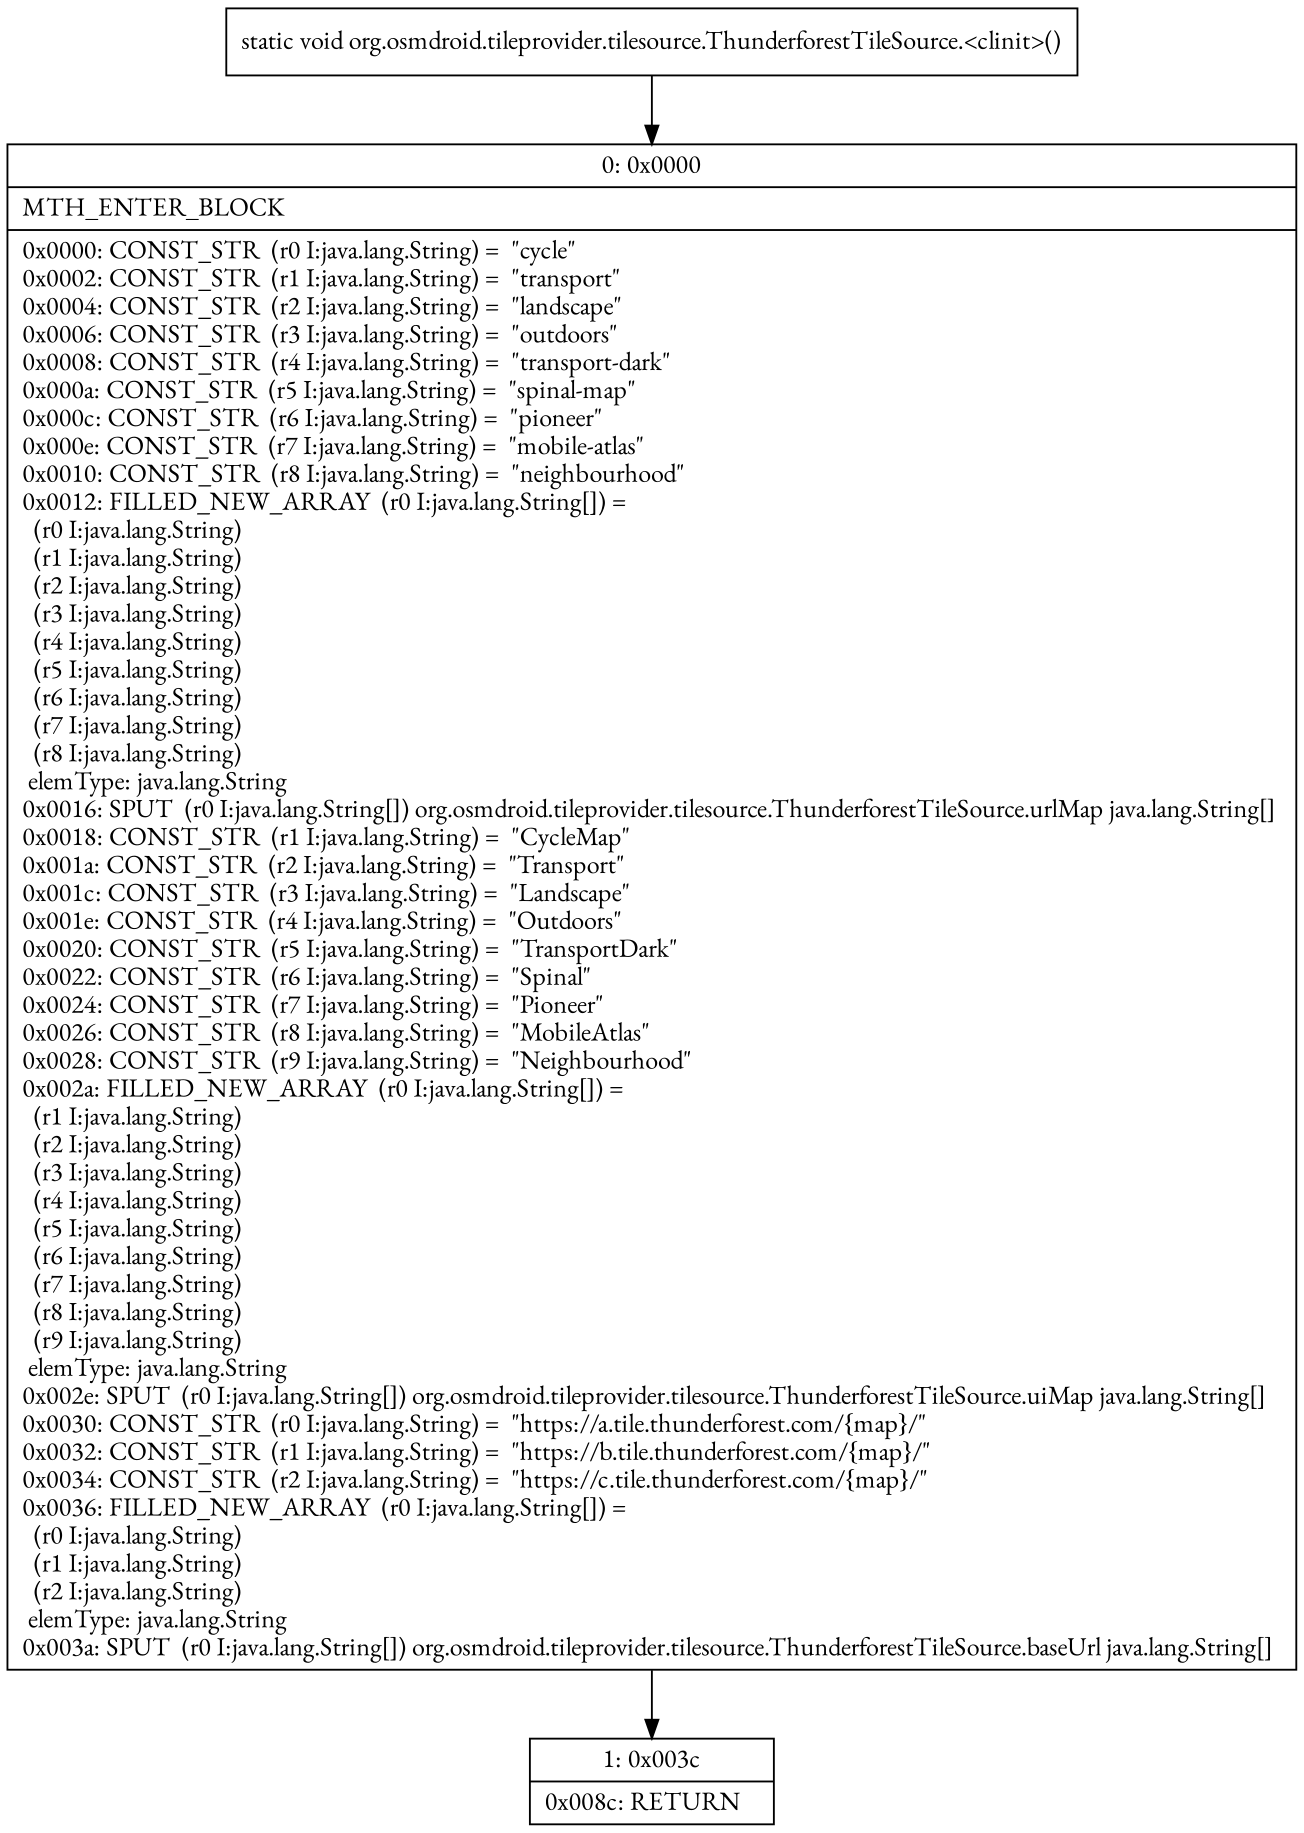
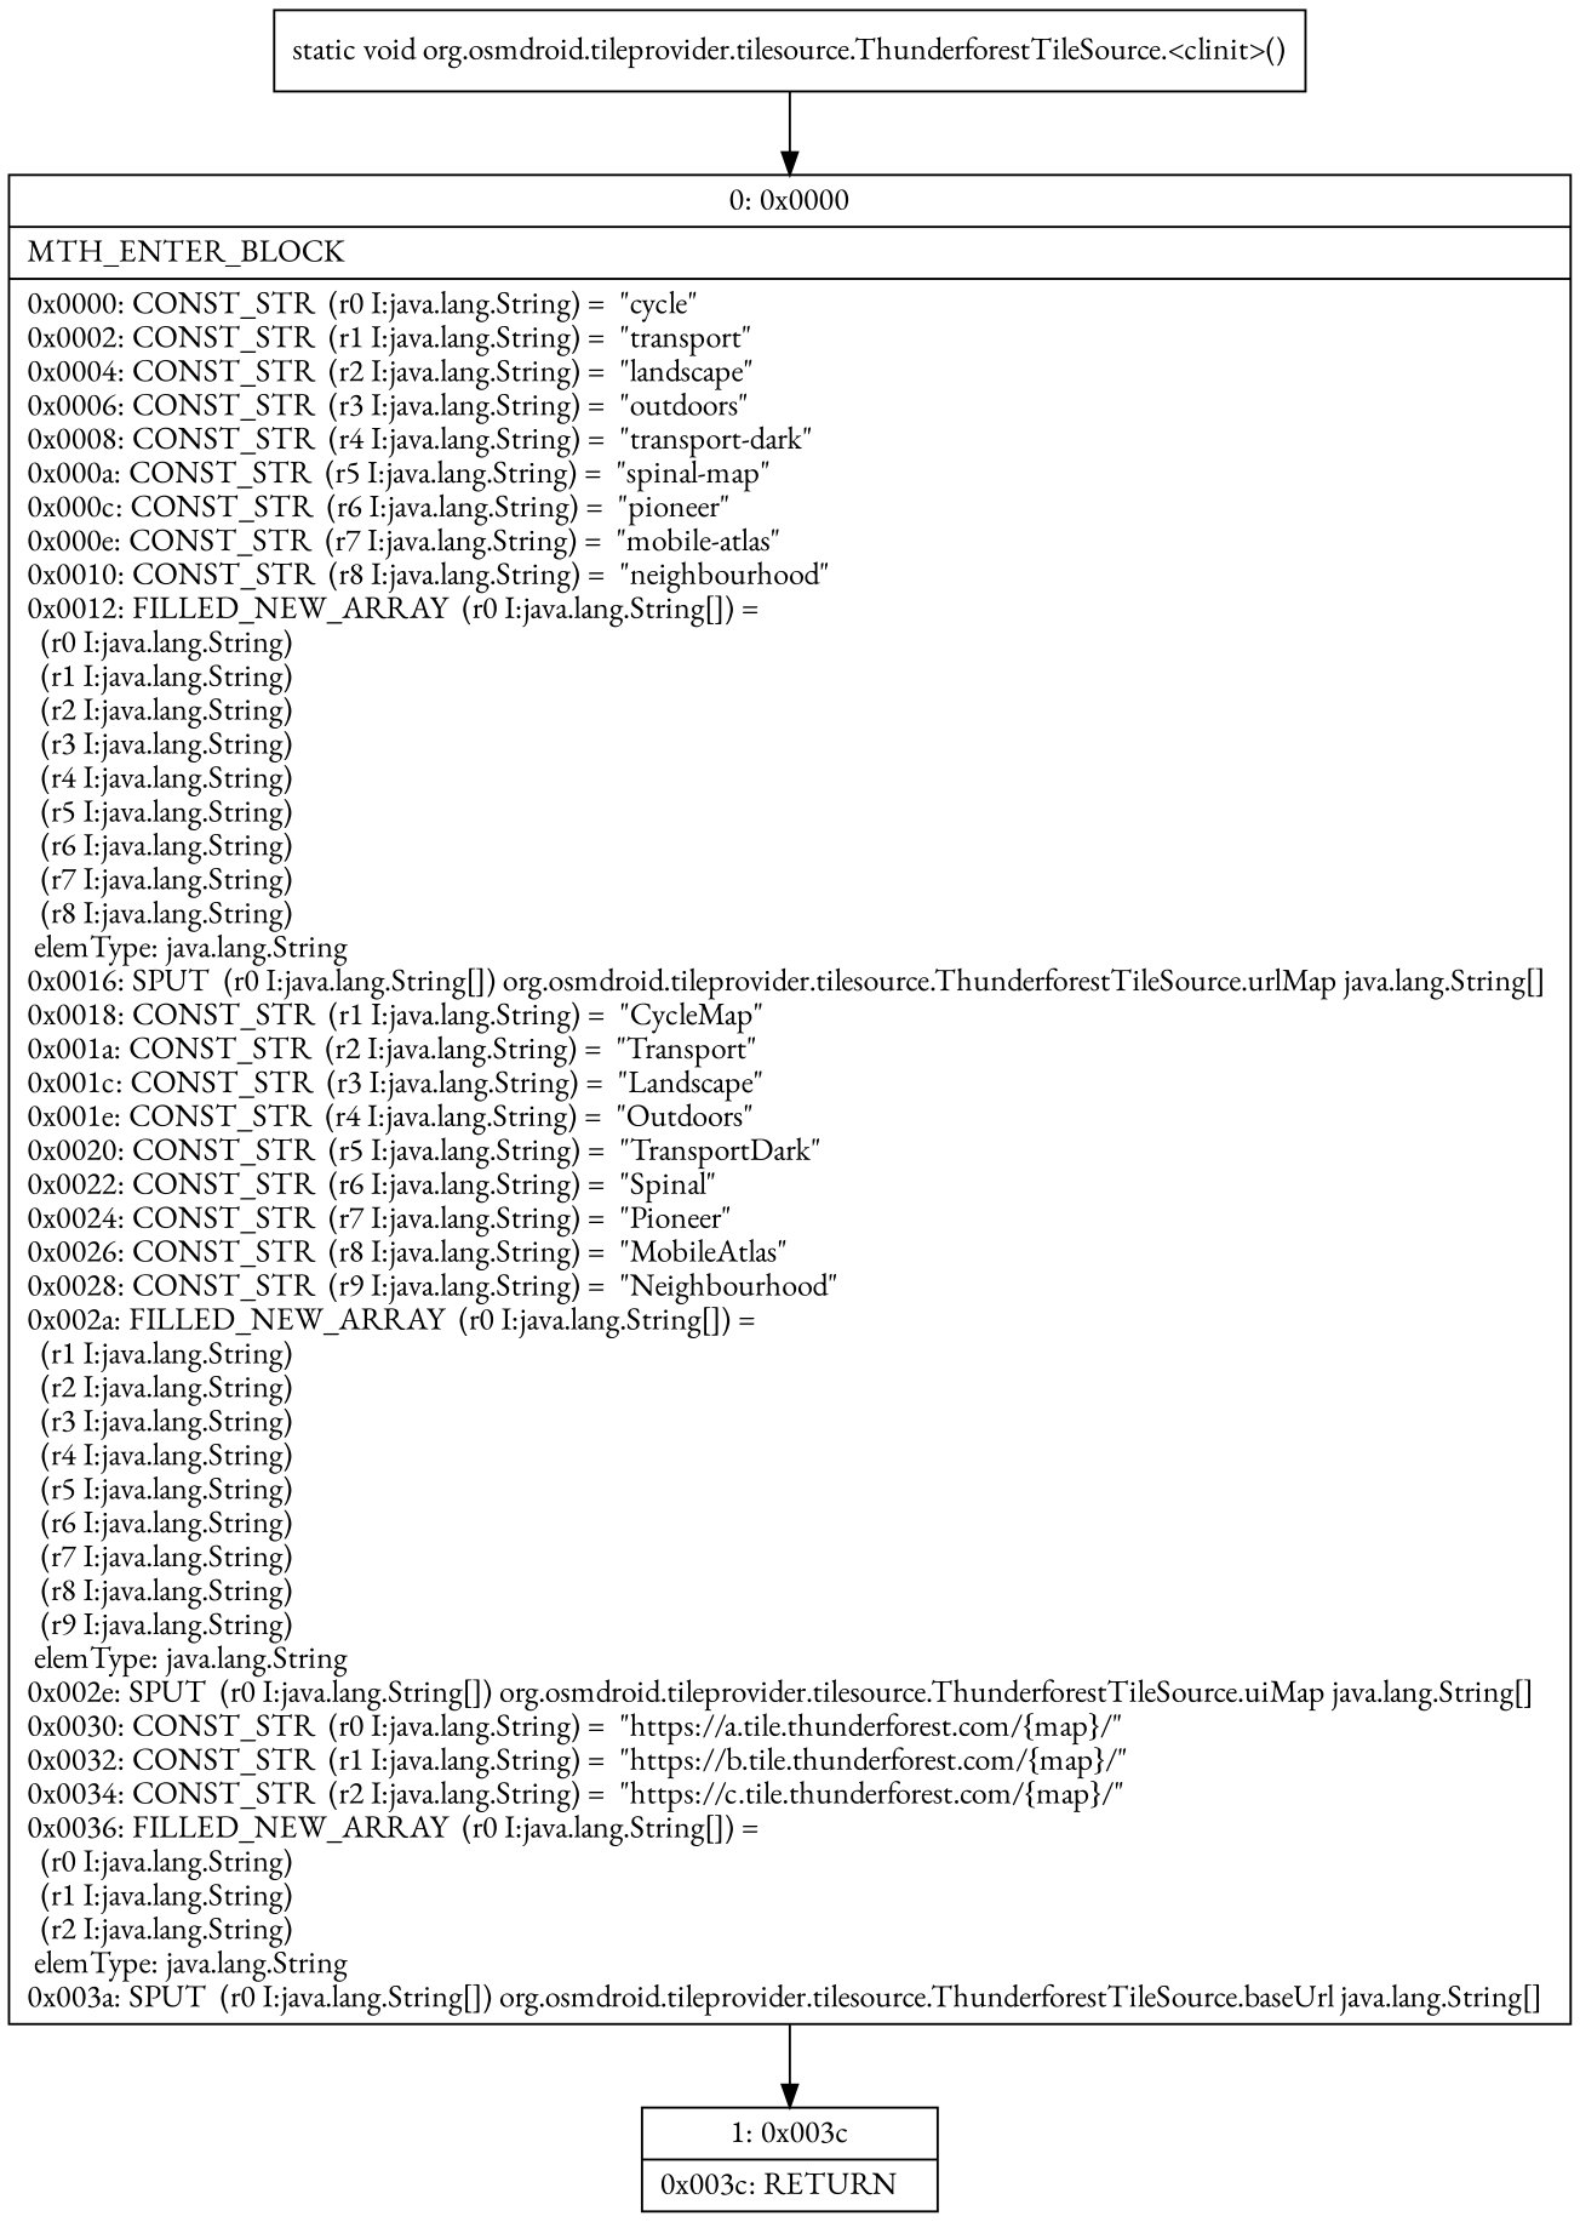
  digraph {
    fontname="EB Garamond"
    node [shape=record fontname="EB Garamond"]
    edge [fontname="EB Garamond"]
    n1 [label="{0\:\ 0x0000|MTH_ENTER_BLOCK\l|0x0000: CONST_STR  (r0 I:java.lang.String) =  \"cycle\" \l0x0002: CONST_STR  (r1 I:java.lang.String) =  \"transport\" \l0x0004: CONST_STR  (r2 I:java.lang.String) =  \"landscape\" \l0x0006: CONST_STR  (r3 I:java.lang.String) =  \"outdoors\" \l0x0008: CONST_STR  (r4 I:java.lang.String) =  \"transport\-dark\" \l0x000a: CONST_STR  (r5 I:java.lang.String) =  \"spinal\-map\" \l0x000c: CONST_STR  (r6 I:java.lang.String) =  \"pioneer\" \l0x000e: CONST_STR  (r7 I:java.lang.String) =  \"mobile\-atlas\" \l0x0010: CONST_STR  (r8 I:java.lang.String) =  \"neighbourhood\" \l0x0012: FILLED_NEW_ARRAY  (r0 I:java.lang.String[]) = \l  (r0 I:java.lang.String)\l  (r1 I:java.lang.String)\l  (r2 I:java.lang.String)\l  (r3 I:java.lang.String)\l  (r4 I:java.lang.String)\l  (r5 I:java.lang.String)\l  (r6 I:java.lang.String)\l  (r7 I:java.lang.String)\l  (r8 I:java.lang.String)\l elemType: java.lang.String \l0x0016: SPUT  (r0 I:java.lang.String[]) org.osmdroid.tileprovider.tilesource.ThunderforestTileSource.urlMap java.lang.String[] \l0x0018: CONST_STR  (r1 I:java.lang.String) =  \"CycleMap\" \l0x001a: CONST_STR  (r2 I:java.lang.String) =  \"Transport\" \l0x001c: CONST_STR  (r3 I:java.lang.String) =  \"Landscape\" \l0x001e: CONST_STR  (r4 I:java.lang.String) =  \"Outdoors\" \l0x0020: CONST_STR  (r5 I:java.lang.String) =  \"TransportDark\" \l0x0022: CONST_STR  (r6 I:java.lang.String) =  \"Spinal\" \l0x0024: CONST_STR  (r7 I:java.lang.String) =  \"Pioneer\" \l0x0026: CONST_STR  (r8 I:java.lang.String) =  \"MobileAtlas\" \l0x0028: CONST_STR  (r9 I:java.lang.String) =  \"Neighbourhood\" \l0x002a: FILLED_NEW_ARRAY  (r0 I:java.lang.String[]) = \l  (r1 I:java.lang.String)\l  (r2 I:java.lang.String)\l  (r3 I:java.lang.String)\l  (r4 I:java.lang.String)\l  (r5 I:java.lang.String)\l  (r6 I:java.lang.String)\l  (r7 I:java.lang.String)\l  (r8 I:java.lang.String)\l  (r9 I:java.lang.String)\l elemType: java.lang.String \l0x002e: SPUT  (r0 I:java.lang.String[]) org.osmdroid.tileprovider.tilesource.ThunderforestTileSource.uiMap java.lang.String[] \l0x0030: CONST_STR  (r0 I:java.lang.String) =  \"https:\/\/a.tile.thunderforest.com\/\{map\}\/\" \l0x0032: CONST_STR  (r1 I:java.lang.String) =  \"https:\/\/b.tile.thunderforest.com\/\{map\}\/\" \l0x0034: CONST_STR  (r2 I:java.lang.String) =  \"https:\/\/c.tile.thunderforest.com\/\{map\}\/\" \l0x0036: FILLED_NEW_ARRAY  (r0 I:java.lang.String[]) = \l  (r0 I:java.lang.String)\l  (r1 I:java.lang.String)\l  (r2 I:java.lang.String)\l elemType: java.lang.String \l0x003a: SPUT  (r0 I:java.lang.String[]) org.osmdroid.tileprovider.tilesource.ThunderforestTileSource.baseUrl java.lang.String[] \l}"]
-   n2 [label="{1\:\ 0x003c|0x008c: RETURN   \l}"]
+   n2 [label="{1\:\ 0x003c|0x003c: RETURN   \l}"]
    n3 [label="{static void org.osmdroid.tileprovider.tilesource.ThunderforestTileSource.\<clinit\>() }"]
    n1 -> n2
    n3 -> n1
  }
